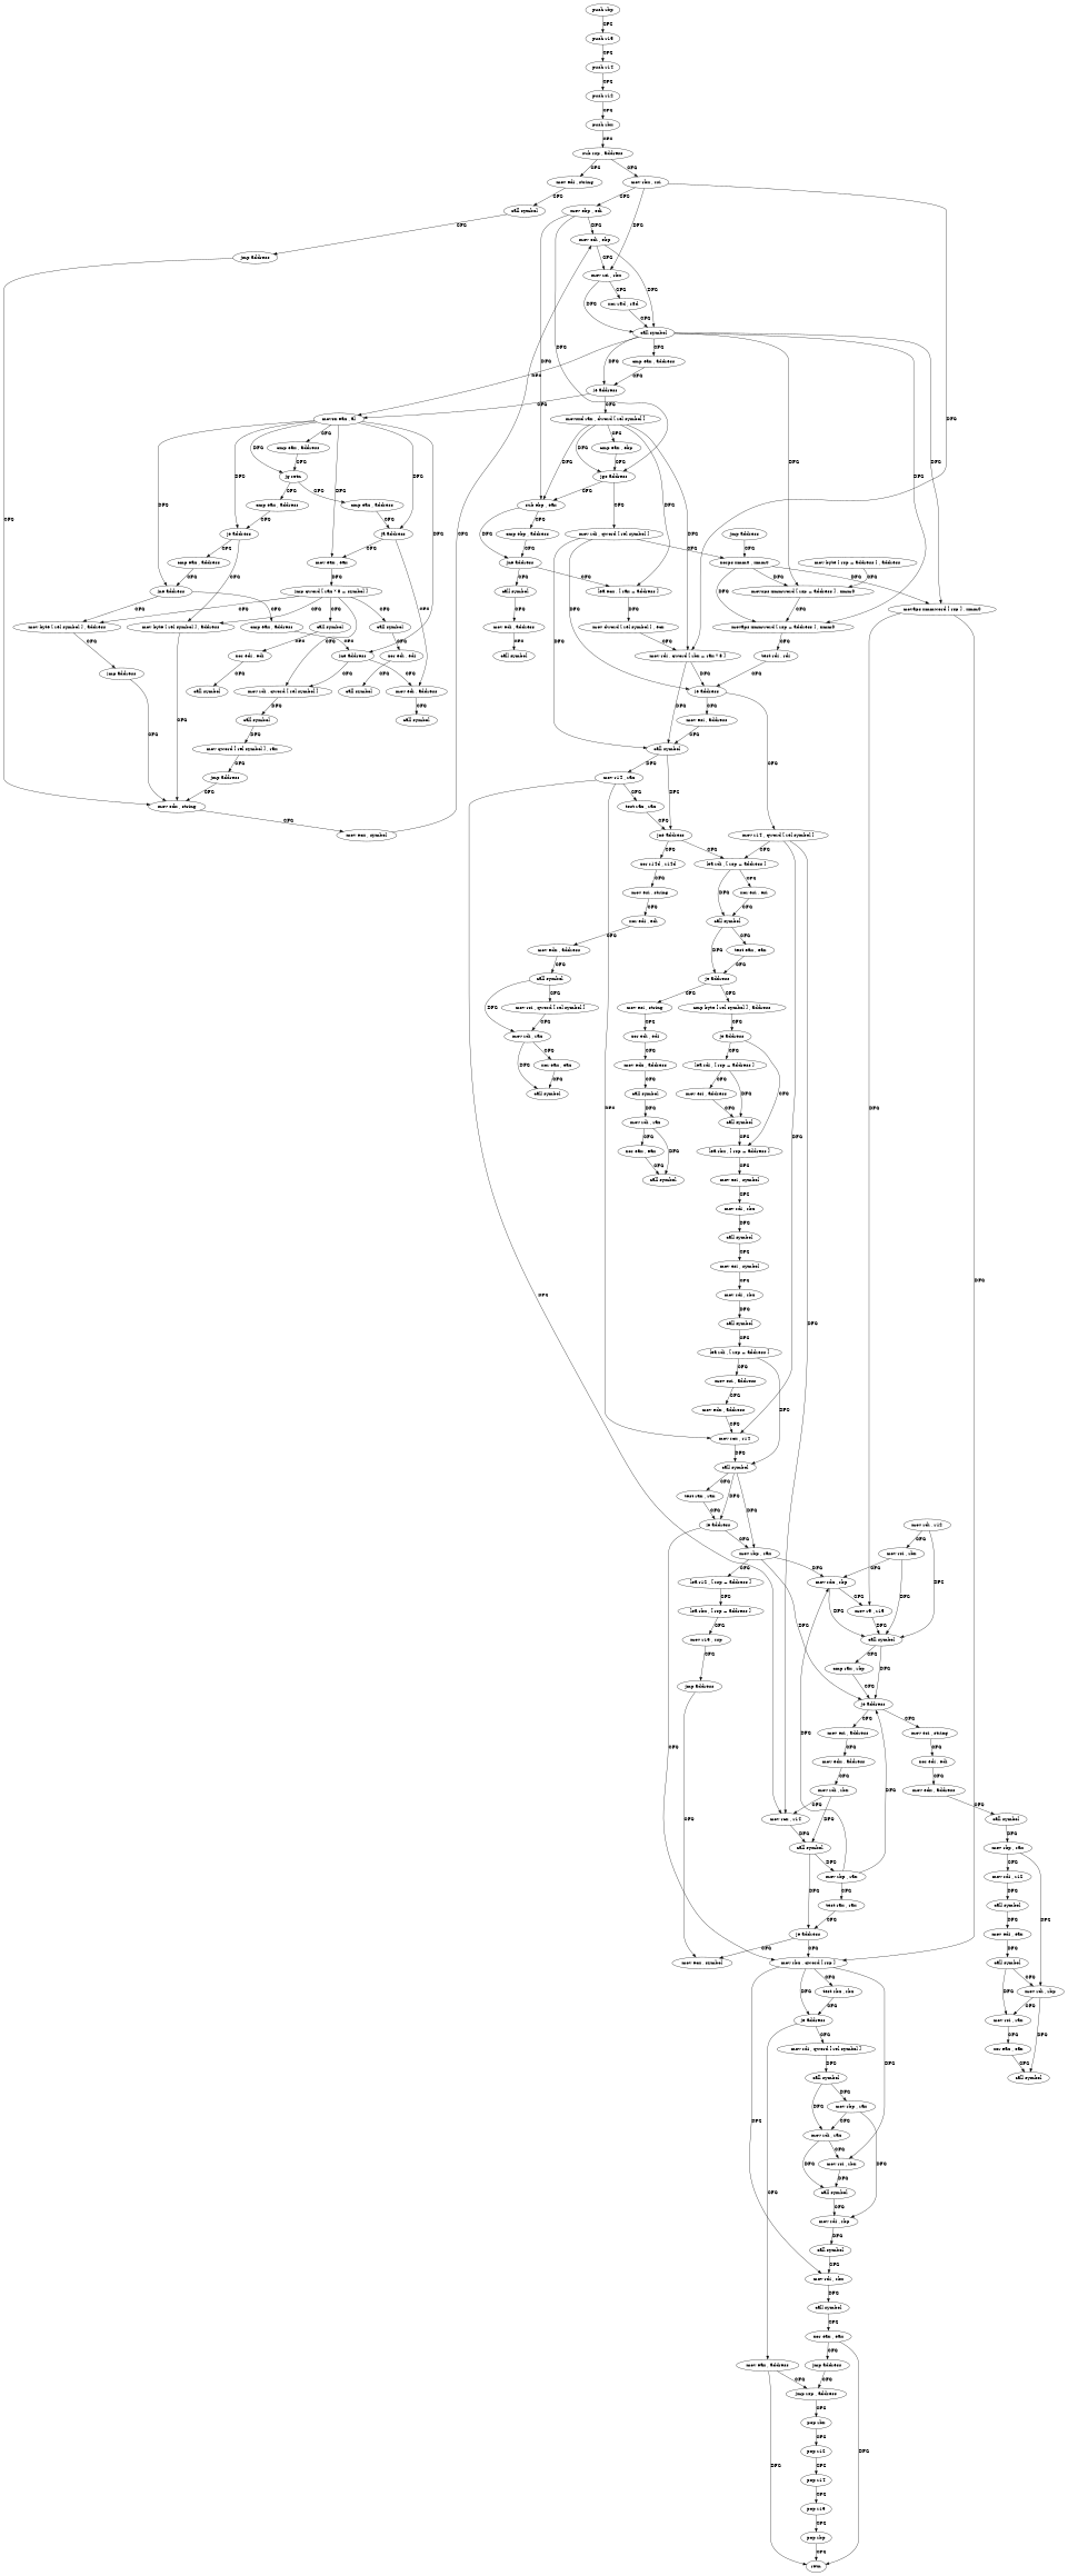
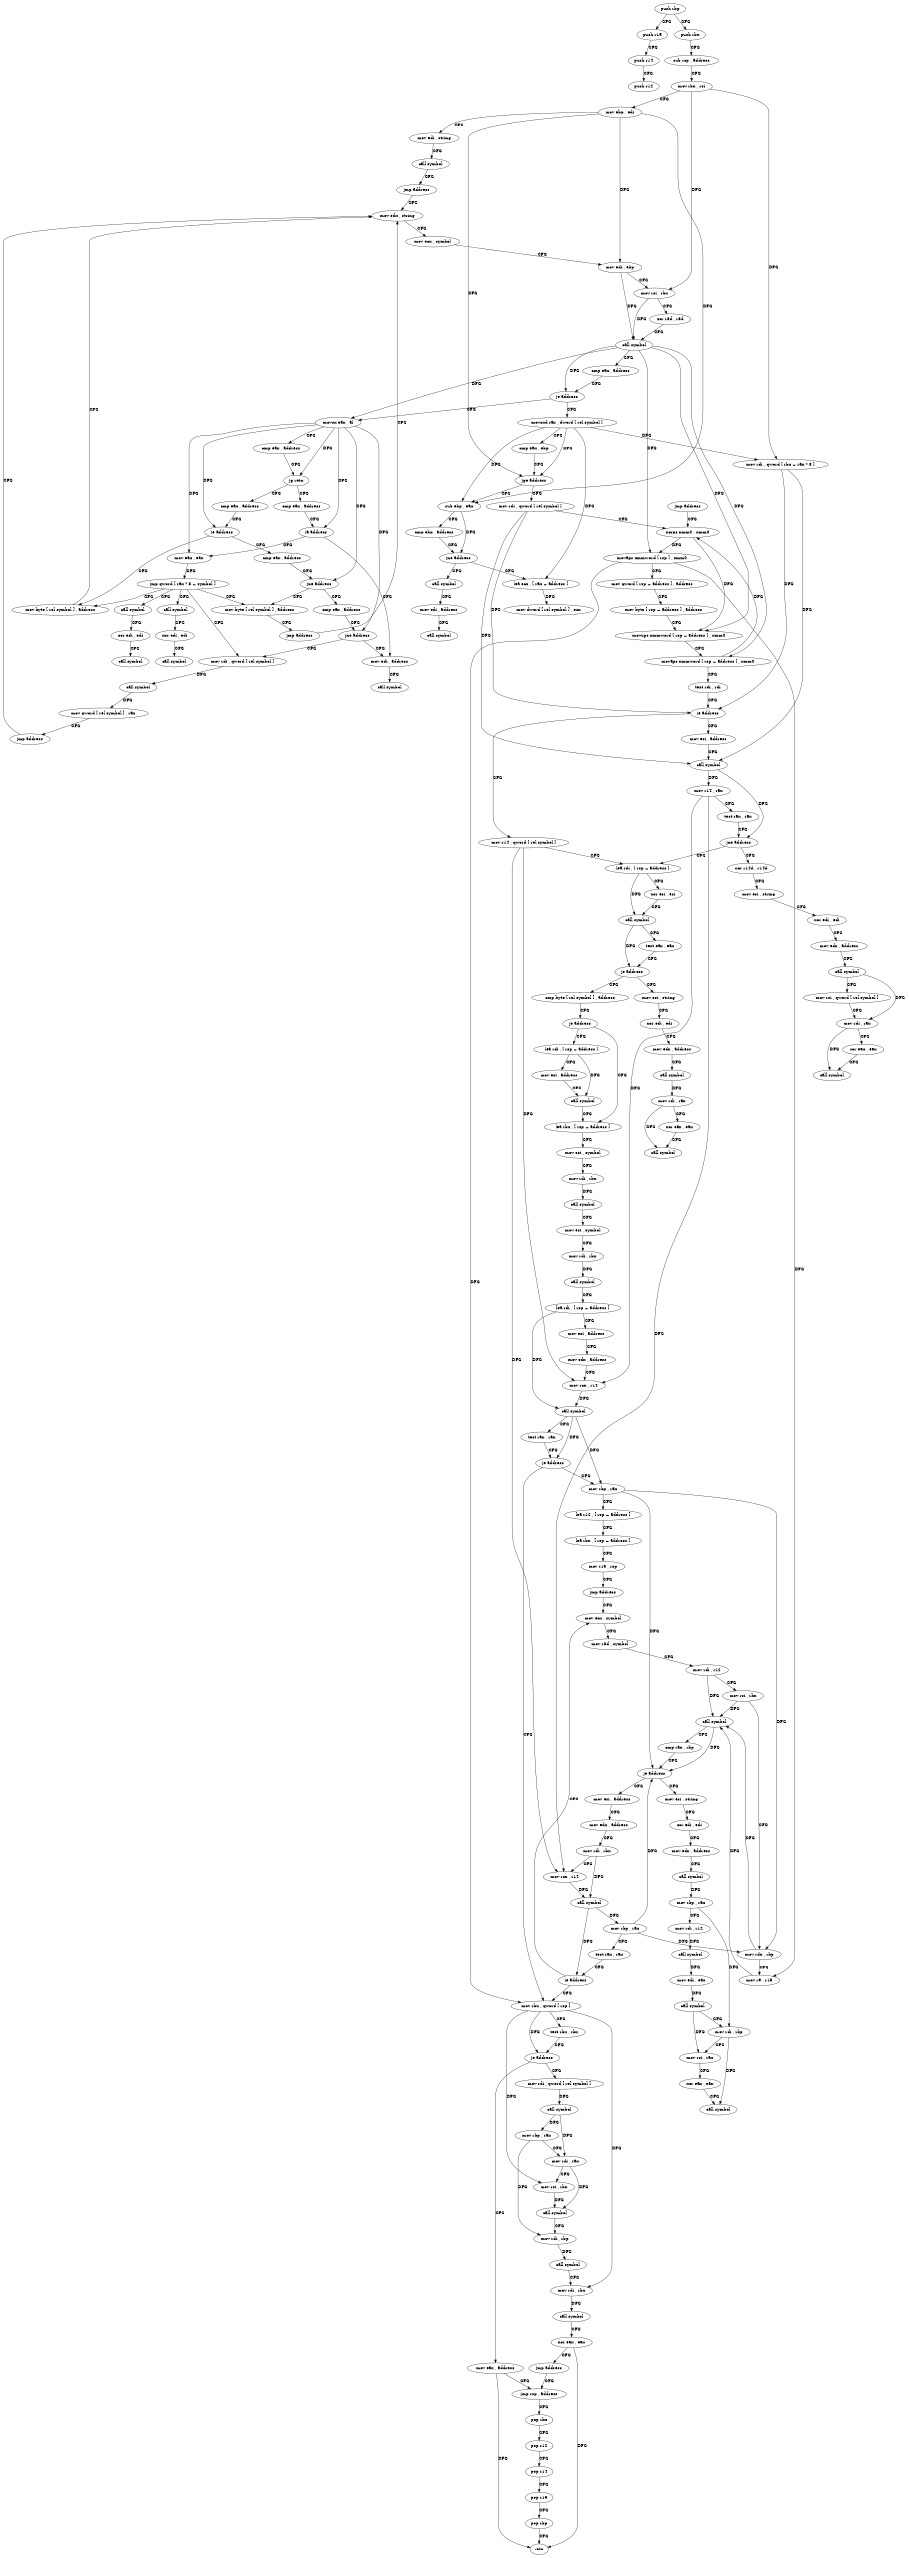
  digraph {
    n1 [label="push rbp"]
    n2 [label="push r15"]
    n3 [label="push r14"]
    n4 [label="push r12"]
    n5 [label="push rbx"]
    n6 [label="sub rsp , address"]
    n7 [label="mov rbx , rsi"]
    n8 [label="mov ebp , edi"]
    n9 [label="mov rsi , rbx"]
    n10 [label="mov rdi , qword [ rbx + rax * 8 ]"]
    n11 [label="mov edi , string"]
    n12 [label="mov edi , ebp"]
    n13 [label="jge address"]
    n14 [label="sub ebp , eax"]
    n15 [label="call symbol"]
    n16 [label="xor r8d , r8d"]
    n17 [label="call symbol"]
    n18 [label="je address"]
    n19 [label="call symbol"]
    n20 [label="mov rdi , qword [ rel symbol ]"]
    n21 [label="cmp ebp , address"]
    n22 [label="jne address"]
    n23 [label="jmp address"]
    n24 [label="mov edx , string"]
    n25 [label="mov ecx , symbol"]
    n26 [label="cmp eax , address"]
    n27 [label="je address"]
    n28 [label="movsx eax , al"]
    n29 [label="movaps xmmword [ rsp ] , xmm0"]
    n30 [label="movups xmmword [ rsp + address ] , xmm0"]
    n31 [label="movaps xmmword [ rsp + address ] , xmm0"]
    n32 [label="movsxd rax , dword [ rel symbol ]"]
    n33 [label="cmp eax , address"]
    n34 [label="jg retn"]
    n35 [label="je address"]
    n36 [label="ja address"]
    n37 [label="mov eax , eax"]
    n38 [label="jne address"]
    n39 [label="jne address"]
+   n40 [label="mov qword [ rsp + address ] , address"]
    n41 [label="mov rbx , qword [ rsp ]"]
    n42 [label="mov r9 , r15"]
    n43 [label="test rdi , rdi"]
    n44 [label="cmp eax , ebp"]
    n45 [label="lea ecx , [ rax + address ]"]
    n46 [label="mov dword [ rel symbol ] , ecx"]
    n47 [label="cmp eax , address"]
    n48 [label="cmp eax , address"]
    n49 [label="mov byte [ rel symbol ] , address"]
    n50 [label="cmp eax , address"]
    n51 [label="mov edi , address"]
    n52 [label="jmp qword [ rax * 8 + symbol ]"]
    n53 [label="cmp eax , address"]
    n54 [label="mov byte [ rel symbol ] , address"]
    n55 [label="mov rdi , qword [ rel symbol ]"]
    n56 [label="xorps xmm0 , xmm0"]
    n57 [label="mov r14 , rax"]
    n58 [label="jne address"]
    n59 [label="mov r14 , qword [ rel symbol ]"]
    n60 [label="mov esi , address"]
    n61 [label="call symbol"]
    n62 [label="mov edi , address"]
    n63 [label="call symbol"]
    n64 [label="call symbol"]
    n65 [label="call symbol"]
    n66 [label="call symbol"]
    n67 [label="lea rdi , [ rsp + address ]"]
    n68 [label="mov rcx , r14"]
    n69 [label="mov rcx , r14"]
    n70 [label="xor esi , esi"]
    n71 [label="call symbol"]
    n72 [label="call symbol"]
    n73 [label="call symbol"]
    n74 [label="test eax , eax"]
    n75 [label="je address"]
    n76 [label="test rax , rax"]
    n77 [label="xor r14d , r14d"]
    n78 [label="mov esi , string"]
    n79 [label="xor edi , edi"]
    n80 [label="jmp address"]
    n81 [label="jmp address"]
    n82 [label="call symbol"]
    n83 [label="xor edi , edi"]
    n84 [label="xor edi , edi"]
    n85 [label="mov qword [ rel symbol ] , rax"]
    n86 [label="call symbol"]
    n87 [label="call symbol"]
    n88 [label="cmp byte [ rel symbol ] , address"]
    n89 [label="je address"]
    n90 [label="lea rbx , [ rsp + address ]"]
    n91 [label="lea rdi , [ rsp + address ]"]
    n92 [label="mov esi , symbol"]
    n93 [label="mov esi , address"]
    n94 [label="call symbol"]
    n95 [label="mov rdi , rbx"]
    n96 [label="mov esi , string"]
    n97 [label="xor edi , edi"]
    n98 [label="mov edx , address"]
    n99 [label="call symbol"]
    n100 [label="mov rdi , rax"]
    n101 [label="xor eax , eax"]
    n102 [label="call symbol"]
    n103 [label="mov edx , address"]
    n104 [label="call symbol"]
    n105 [label="mov rsi , qword [ rel symbol ]"]
    n106 [label="mov rdi , rax"]
    n107 [label="xor eax , eax"]
    n108 [label="call symbol"]
    n109 [label="mov byte [ rsp + address ] , address"]
    n110 [label="test rbx , rbx"]
    n111 [label="je address"]
    n112 [label="mov rsi , rbx"]
    n113 [label="mov rdi , rbx"]
    n114 [label="call symbol"]
    n115 [label="jmp address"]
    n116 [label="call symbol"]
    n117 [label="mov esi , symbol"]
    n118 [label="mov rdi , rbx"]
    n119 [label="call symbol"]
    n120 [label="lea rdi , [ rsp + address ]"]
    n121 [label="mov esi , address"]
    n122 [label="mov edx , address"]
    n123 [label="test rax , rax"]
    n124 [label="je address"]
    n125 [label="mov rbp , rax"]
    n126 [label="lea r12 , [ rsp + address ]"]
    n127 [label="mov rdx , rbp"]
    n128 [label="je address"]
    n129 [label="mov eax , address"]
    n130 [label="mov rdi , qword [ rel symbol ]"]
    n131 [label="call symbol"]
    n132 [label="call symbol"]
    n133 [label="lea rbx , [ rsp + address ]"]
    n134 [label="mov esi , address"]
    n135 [label="mov esi , string"]
    n136 [label="jmp rsp , address"]
    n137 [label=retn]
    n138 [label="call symbol"]
    n139 [label="pop rbx"]
    n140 [label="mov rbp , rax"]
    n141 [label="mov rdi , rax"]
    n142 [label="mov r15 , rsp"]
    n143 [label="jmp address"]
    n144 [label="mov ecx , symbol"]
+   n145 [label="mov r8d , symbol"]
    n146 [label="mov rdi , r12"]
    n147 [label="pop r12"]
    n148 [label="mov rdi , rbp"]
    n149 [label="call symbol"]
    n150 [label="xor eax , eax"]
    n151 [label="jmp address"]
    n152 [label="mov rsi , rbx"]
    n153 [label="cmp rax , rbp"]
    n154 [label="mov edx , address"]
    n155 [label="xor edi , edi"]
    n156 [label="mov rdi , rbx"]
    n157 [label="mov edx , address"]
    n158 [label="pop r14"]
    n159 [label="pop r15"]
    n160 [label="pop rbp"]
    n161 [label="mov rbp , rax"]
    n162 [label="je address"]
    n163 [label="test rax , rax"]
    n164 [label="call symbol"]
    n165 [label="mov rbp , rax"]
    n166 [label="mov rdi , r12"]
    n167 [label="mov rdi , rbp"]
    n168 [label="call symbol"]
    n169 [label="mov rsi , rax"]
    n170 [label="call symbol"]
    n171 [label="mov edi , eax"]
    n172 [label="call symbol"]
    n173 [label="xor eax , eax"]
    n1 -> n2 [label=CFG]
    n2 -> n3 [label=CFG]
    n3 -> n4 [label=CFG]
-   n4 -> n5 [label=CFG]
+   n1 -> n5 [label=CFG]
    n5 -> n6 [label=CFG]
    n6 -> n7 [label=CFG]
    n7 -> n8 [label=CFG]
    n7 -> n9 [label=DFG]
    n7 -> n10 [label=DFG]
-   n6 -> n11 [label=CFG]
+   n8 -> n11 [label=CFG]
    n8 -> n12 [label=DFG]
    n8 -> n13 [label=DFG]
    n8 -> n14 [label=DFG]
    n9 -> n15 [label=DFG]
    n9 -> n16 [label=CFG]
    n10 -> n17 [label=DFG]
    n10 -> n18 [label=DFG]
    n11 -> n19 [label=CFG]
    n12 -> n9 [label=CFG]
    n12 -> n15 [label=DFG]
    n13 -> n14 [label=CFG]
    n13 -> n20 [label=CFG]
    n14 -> n21 [label=CFG]
    n14 -> n22 [label=DFG]
    n15 -> n26 [label=CFG]
    n15 -> n27 [label=DFG]
    n15 -> n28 [label=DFG]
    n15 -> n29 [label=DFG]
    n15 -> n30 [label=DFG]
    n15 -> n31 [label=DFG]
    n16 -> n15 [label=CFG]
    n17 -> n57 [label=DFG]
    n17 -> n58 [label=DFG]
    n18 -> n59 [label=CFG]
    n18 -> n60 [label=CFG]
    n19 -> n23 [label=CFG]
    n20 -> n17 [label=DFG]
    n20 -> n18 [label=DFG]
    n20 -> n56 [label=CFG]
    n21 -> n22 [label=CFG]
    n22 -> n45 [label=CFG]
    n22 -> n61 [label=CFG]
    n23 -> n24 [label=CFG]
    n24 -> n25 [label=CFG]
    n25 -> n12 [label=CFG]
    n26 -> n27 [label=CFG]
    n27 -> n28 [label=CFG]
    n27 -> n32 [label=CFG]
    n28 -> n33 [label=CFG]
    n28 -> n34 [label=DFG]
    n28 -> n35 [label=DFG]
    n28 -> n36 [label=DFG]
    n28 -> n37 [label=DFG]
    n28 -> n38 [label=DFG]
    n28 -> n39 [label=DFG]
+   n29 -> n40 [label=CFG]
    n29 -> n41 [label=DFG]
    n29 -> n42 [label=DFG]
    n30 -> n31 [label=CFG]
    n31 -> n43 [label=CFG]
    n32 -> n10 [label=DFG]
    n32 -> n13 [label=DFG]
    n32 -> n14 [label=DFG]
    n32 -> n44 [label=CFG]
    n32 -> n45 [label=DFG]
    n33 -> n34 [label=CFG]
    n34 -> n47 [label=CFG]
    n34 -> n48 [label=CFG]
    n35 -> n49 [label=CFG]
    n35 -> n50 [label=CFG]
    n36 -> n37 [label=CFG]
    n36 -> n51 [label=CFG]
    n37 -> n52 [label=DFG]
    n38 -> n53 [label=CFG]
    n38 -> n54 [label=CFG]
    n39 -> n51 [label=CFG]
    n39 -> n55 [label=CFG]
+   n40 -> n109 [label=CFG]
    n41 -> n110 [label=CFG]
    n41 -> n111 [label=DFG]
    n41 -> n112 [label=DFG]
    n41 -> n113 [label=DFG]
    n42 -> n114 [label=DFG]
    n43 -> n18 [label=CFG]
    n44 -> n13 [label=CFG]
    n45 -> n46 [label=DFG]
-   n46 -> n10 [label=CFG]
    n47 -> n35 [label=CFG]
    n48 -> n36 [label=CFG]
    n49 -> n24 [label=CFG]
    n50 -> n38 [label=CFG]
    n51 -> n64 [label=CFG]
    n52 -> n49 [label=CFG]
    n52 -> n54 [label=CFG]
    n52 -> n55 [label=CFG]
    n52 -> n65 [label=CFG]
    n52 -> n66 [label=CFG]
    n53 -> n39 [label=CFG]
    n54 -> n81 [label=CFG]
    n55 -> n82 [label=DFG]
    n56 -> n29 [label=DFG]
    n56 -> n30 [label=DFG]
-   n56 -> n31 [label=DFG]
+   n31 -> n56 [label=DFG]
    n57 -> n68 [label=DFG]
    n57 -> n69 [label=DFG]
    n57 -> n76 [label=CFG]
    n58 -> n67 [label=CFG]
    n58 -> n77 [label=CFG]
    n59 -> n67 [label=CFG]
    n59 -> n68 [label=DFG]
    n59 -> n69 [label=DFG]
    n60 -> n17 [label=CFG]
    n61 -> n62 [label=CFG]
    n62 -> n63 [label=CFG]
    n65 -> n83 [label=CFG]
    n66 -> n84 [label=CFG]
    n67 -> n70 [label=CFG]
    n67 -> n71 [label=DFG]
    n68 -> n72 [label=DFG]
    n69 -> n73 [label=DFG]
    n70 -> n71 [label=CFG]
    n71 -> n74 [label=CFG]
    n71 -> n75 [label=DFG]
    n72 -> n123 [label=CFG]
    n72 -> n124 [label=DFG]
    n72 -> n125 [label=DFG]
    n73 -> n161 [label=DFG]
    n73 -> n162 [label=DFG]
    n74 -> n75 [label=CFG]
    n75 -> n88 [label=CFG]
    n75 -> n96 [label=CFG]
    n76 -> n58 [label=CFG]
    n77 -> n78 [label=CFG]
    n78 -> n79 [label=CFG]
    n79 -> n103 [label=CFG]
    n80 -> n56 [label=CFG]
    n81 -> n24 [label=CFG]
    n82 -> n85 [label=DFG]
    n83 -> n86 [label=CFG]
    n84 -> n87 [label=CFG]
    n85 -> n115 [label=CFG]
    n88 -> n89 [label=CFG]
    n89 -> n90 [label=CFG]
    n89 -> n91 [label=CFG]
    n90 -> n92 [label=CFG]
    n91 -> n93 [label=CFG]
    n91 -> n94 [label=DFG]
    n92 -> n95 [label=CFG]
    n93 -> n94 [label=CFG]
    n94 -> n90 [label=CFG]
    n95 -> n116 [label=DFG]
    n96 -> n97 [label=CFG]
    n97 -> n98 [label=CFG]
    n98 -> n99 [label=CFG]
    n99 -> n100 [label=DFG]
    n100 -> n101 [label=CFG]
    n100 -> n102 [label=DFG]
    n101 -> n102 [label=CFG]
    n103 -> n104 [label=CFG]
    n104 -> n105 [label=CFG]
    n104 -> n106 [label=DFG]
    n105 -> n106 [label=CFG]
    n106 -> n107 [label=CFG]
    n106 -> n108 [label=DFG]
    n107 -> n108 [label=CFG]
    n109 -> n30 [label=CFG]
    n110 -> n111 [label=CFG]
    n111 -> n129 [label=CFG]
    n111 -> n130 [label=CFG]
    n112 -> n131 [label=DFG]
    n113 -> n132 [label=DFG]
    n114 -> n128 [label=DFG]
    n114 -> n153 [label=CFG]
    n115 -> n24 [label=CFG]
    n116 -> n117 [label=CFG]
    n117 -> n118 [label=CFG]
    n118 -> n119 [label=DFG]
    n119 -> n120 [label=CFG]
    n120 -> n72 [label=DFG]
    n120 -> n121 [label=CFG]
    n121 -> n122 [label=CFG]
    n122 -> n68 [label=CFG]
    n123 -> n124 [label=CFG]
    n124 -> n41 [label=CFG]
    n124 -> n125 [label=CFG]
    n125 -> n126 [label=CFG]
    n125 -> n127 [label=DFG]
    n125 -> n128 [label=DFG]
    n126 -> n133 [label=CFG]
    n127 -> n42 [label=CFG]
    n127 -> n114 [label=DFG]
    n128 -> n134 [label=CFG]
    n128 -> n135 [label=CFG]
    n129 -> n136 [label=CFG]
    n129 -> n137 [label=DFG]
    n130 -> n138 [label=DFG]
    n131 -> n148 [label=CFG]
    n132 -> n150 [label=CFG]
    n133 -> n142 [label=CFG]
    n134 -> n154 [label=CFG]
    n135 -> n155 [label=CFG]
    n136 -> n139 [label=CFG]
    n138 -> n140 [label=DFG]
    n138 -> n141 [label=DFG]
    n139 -> n147 [label=CFG]
    n140 -> n141 [label=CFG]
    n140 -> n148 [label=DFG]
    n141 -> n112 [label=CFG]
    n141 -> n131 [label=DFG]
    n142 -> n143 [label=CFG]
    n143 -> n144 [label=CFG]
+   n144 -> n145 [label=CFG]
+   n145 -> n146 [label=CFG]
    n146 -> n114 [label=DFG]
    n146 -> n152 [label=CFG]
    n147 -> n158 [label=CFG]
    n148 -> n149 [label=DFG]
    n149 -> n113 [label=CFG]
    n150 -> n137 [label=DFG]
    n150 -> n151 [label=CFG]
    n151 -> n136 [label=CFG]
    n152 -> n114 [label=DFG]
    n152 -> n127 [label=CFG]
    n153 -> n128 [label=CFG]
    n154 -> n156 [label=CFG]
    n155 -> n157 [label=CFG]
    n156 -> n69 [label=CFG]
    n156 -> n73 [label=DFG]
    n157 -> n164 [label=CFG]
    n158 -> n159 [label=CFG]
    n159 -> n160 [label=CFG]
    n160 -> n137 [label=CFG]
    n161 -> n127 [label=DFG]
    n161 -> n128 [label=DFG]
    n161 -> n163 [label=CFG]
    n162 -> n41 [label=CFG]
    n162 -> n144 [label=CFG]
    n163 -> n162 [label=CFG]
    n164 -> n165 [label=DFG]
    n165 -> n166 [label=CFG]
    n165 -> n167 [label=DFG]
    n166 -> n168 [label=DFG]
    n167 -> n169 [label=CFG]
    n167 -> n170 [label=DFG]
    n168 -> n171 [label=DFG]
    n169 -> n173 [label=CFG]
    n171 -> n172 [label=DFG]
    n172 -> n167 [label=CFG]
    n172 -> n169 [label=DFG]
    n173 -> n170 [label=CFG]
  }
